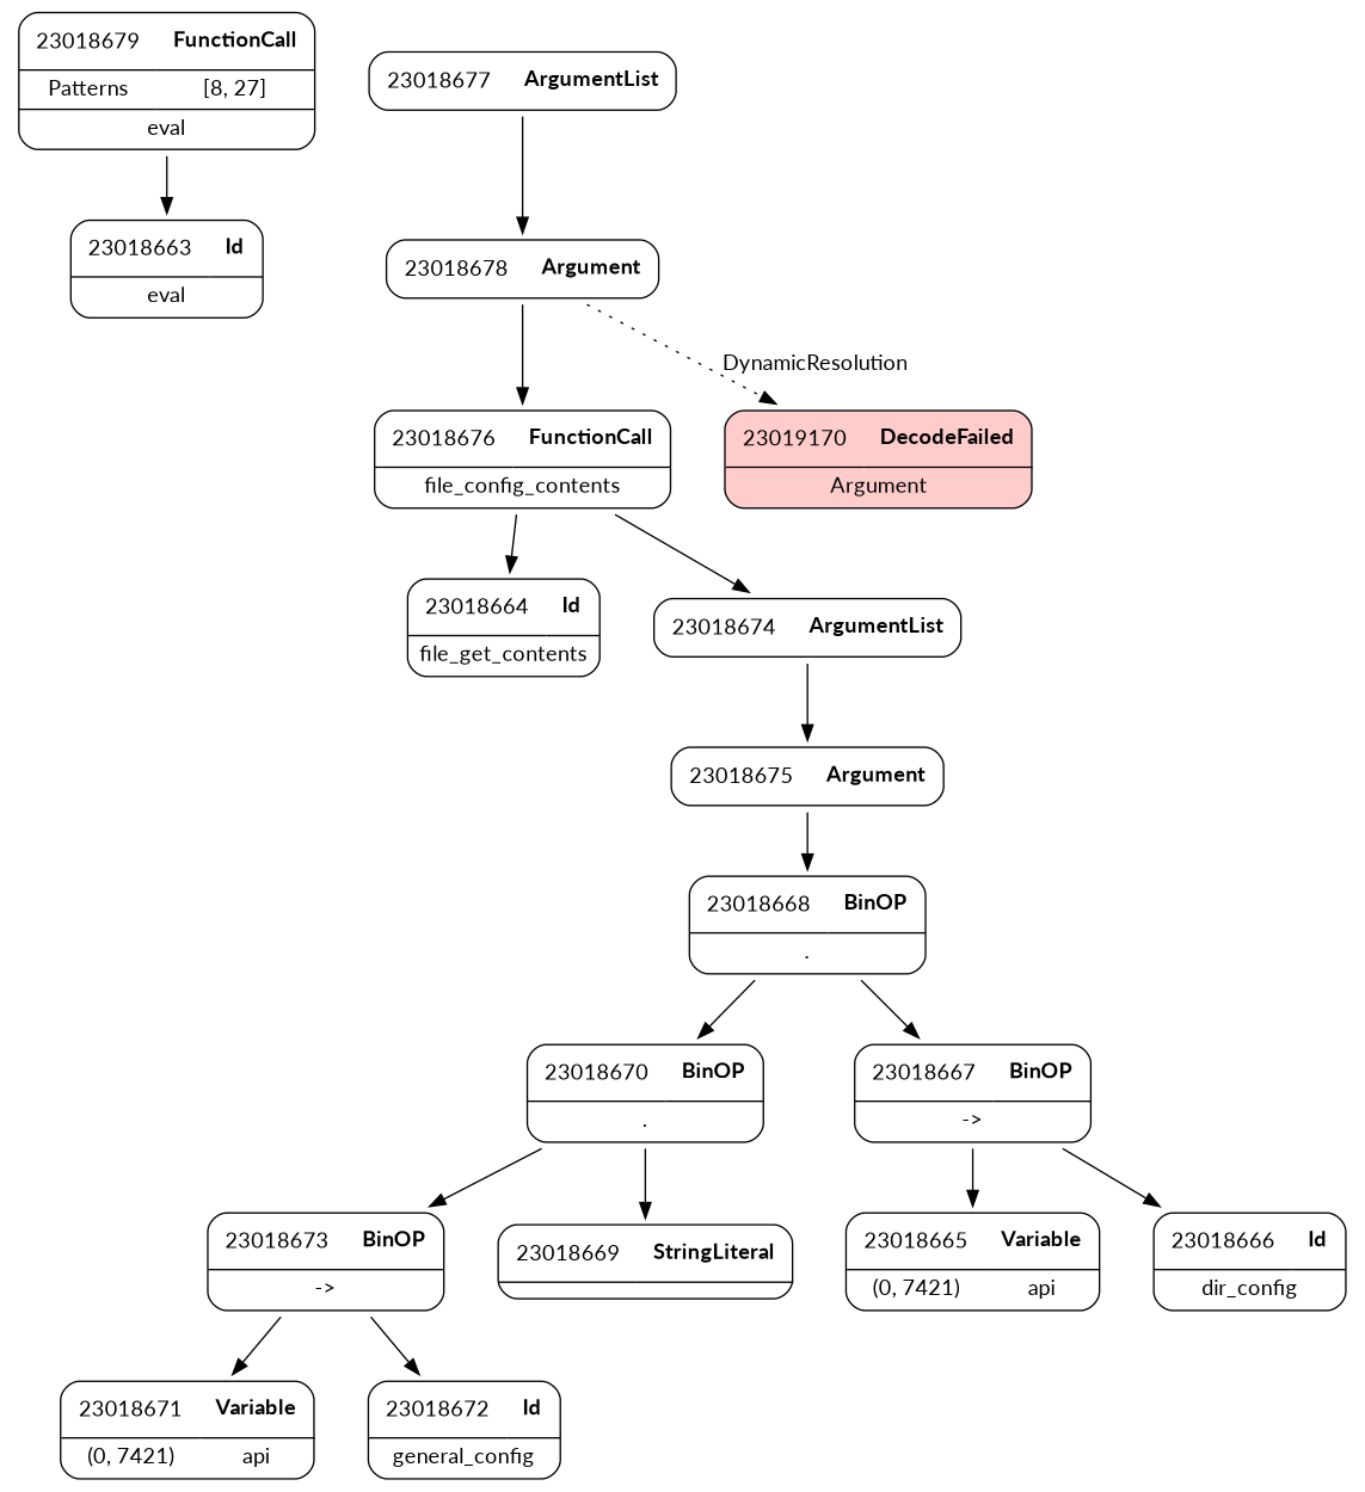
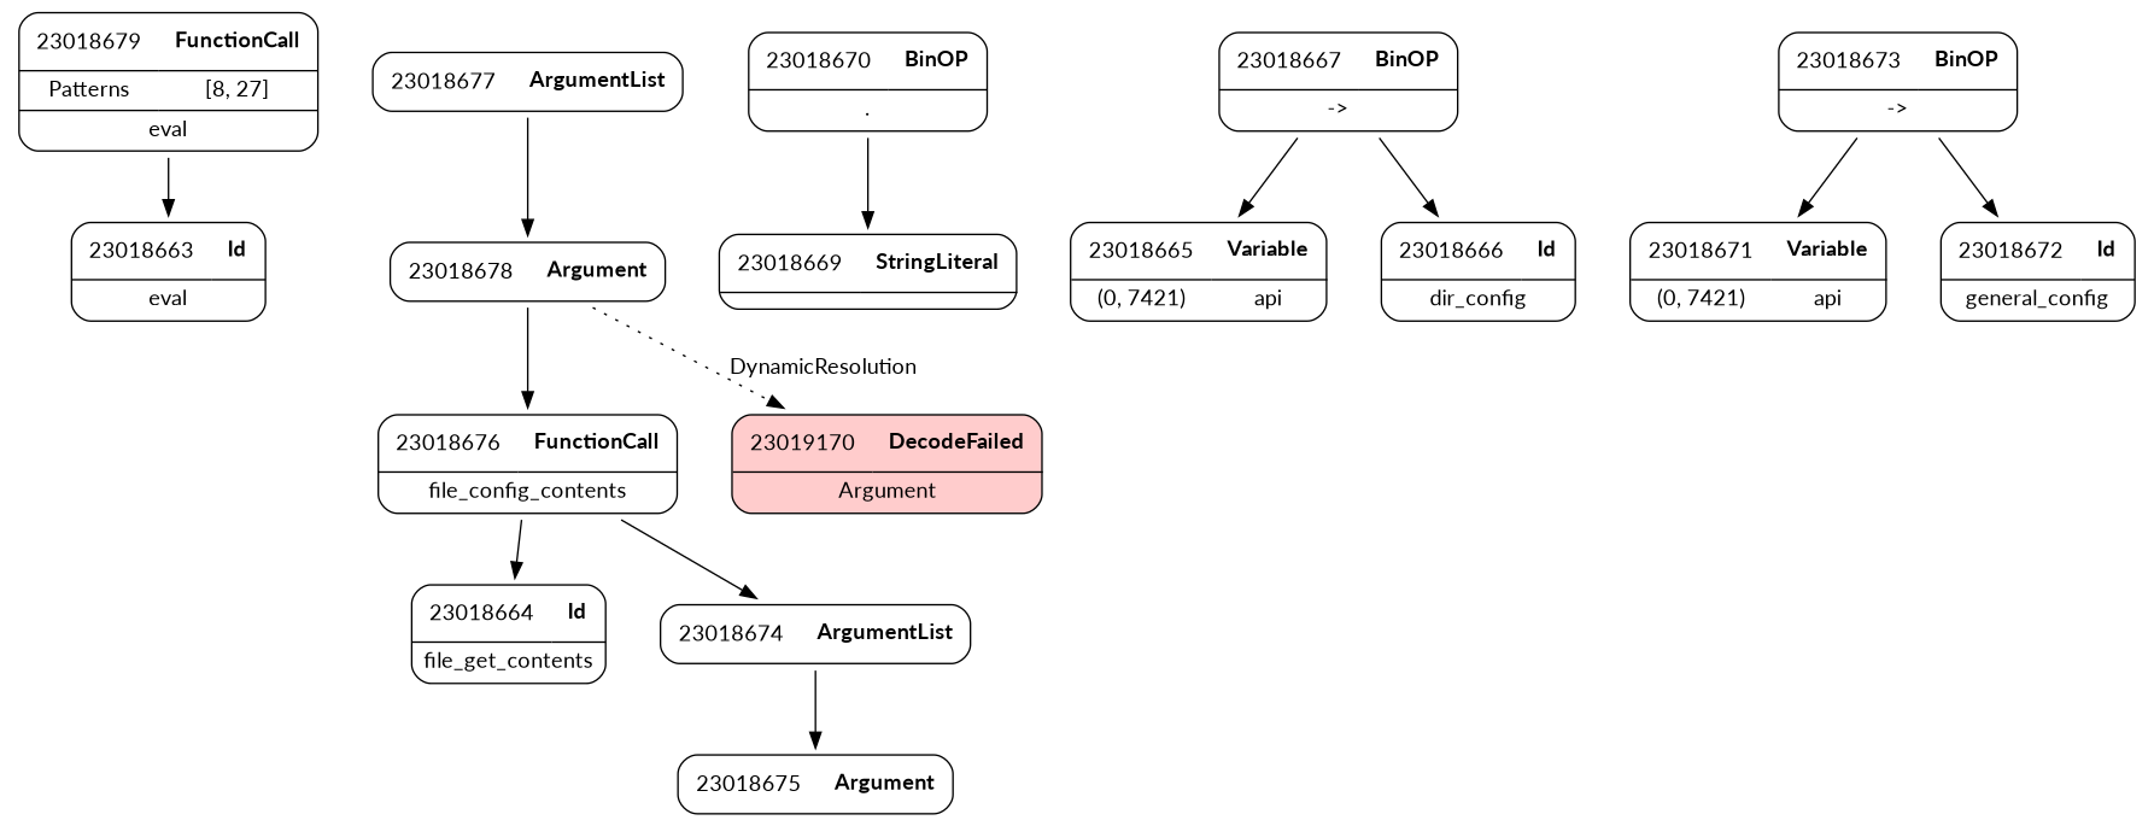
  digraph {
    fontname=Lato
    node [fontname=Lato shape=none]
    edge [fontname=Lato weight=2]
    n1 [label=<<TABLE border='1' cellspacing='0' cellpadding='10' style='rounded' ><TR><TD border='0'>23018679</TD><TD border='0'><B>FunctionCall</B></TD></TR><HR/><TR><TD border='0' cellpadding='5'>Patterns</TD><TD border='0' cellpadding='5'>[8, 27]</TD></TR><HR/><TR><TD border='0' cellpadding='5' colspan='2'>eval</TD></TR></TABLE>>]
    n2 [label=<<TABLE border='1' cellspacing='0' cellpadding='10' style='rounded' ><TR><TD border='0'>23018663</TD><TD border='0'><B>Id</B></TD></TR><HR/><TR><TD border='0' cellpadding='5' colspan='2'>eval</TD></TR></TABLE>>]
    n3 [label=<<TABLE border='1' cellspacing='0' cellpadding='10' style='rounded' ><TR><TD border='0'>23018677</TD><TD border='0'><B>ArgumentList</B></TD></TR></TABLE>>]
    n4 [label=<<TABLE border='1' cellspacing='0' cellpadding='10' style='rounded' ><TR><TD border='0'>23018678</TD><TD border='0'><B>Argument</B></TD></TR></TABLE>>]
    n5 [label=<<TABLE border='1' cellspacing='0' cellpadding='10' style='rounded' ><TR><TD border='0'>23018676</TD><TD border='0'><B>FunctionCall</B></TD></TR><HR/><TR><TD border='0' cellpadding='5' colspan='2'>file_config_contents</TD></TR></TABLE>>]
    n6 [label=<<TABLE border='1' cellspacing='0' cellpadding='10' style='rounded' bgcolor='#FFCCCC' ><TR><TD border='0'>23019170</TD><TD border='0'><B>DecodeFailed</B></TD></TR><HR/><TR><TD border='0' cellpadding='5' colspan='2'>Argument</TD></TR></TABLE>>]
    n7 [label=<<TABLE border='1' cellspacing='0' cellpadding='10' style='rounded' ><TR><TD border='0'>23018664</TD><TD border='0'><B>Id</B></TD></TR><HR/><TR><TD border='0' cellpadding='5' colspan='2'>file_get_contents</TD></TR></TABLE>>]
    n8 [label=<<TABLE border='1' cellspacing='0' cellpadding='10' style='rounded' ><TR><TD border='0'>23018674</TD><TD border='0'><B>ArgumentList</B></TD></TR></TABLE>>]
    n9 [label=<<TABLE border='1' cellspacing='0' cellpadding='10' style='rounded' ><TR><TD border='0'>23018675</TD><TD border='0'><B>Argument</B></TD></TR></TABLE>>]
-   n10 [label=<<TABLE border='1' cellspacing='0' cellpadding='10' style='rounded' ><TR><TD border='0'>23018668</TD><TD border='0'><B>BinOP</B></TD></TR><HR/><TR><TD border='0' cellpadding='5' colspan='2'>.</TD></TR></TABLE>>]
    n11 [label=<<TABLE border='1' cellspacing='0' cellpadding='10' style='rounded' ><TR><TD border='0'>23018670</TD><TD border='0'><B>BinOP</B></TD></TR><HR/><TR><TD border='0' cellpadding='5' colspan='2'>.</TD></TR></TABLE>>]
    n12 [label=<<TABLE border='1' cellspacing='0' cellpadding='10' style='rounded' ><TR><TD border='0'>23018667</TD><TD border='0'><B>BinOP</B></TD></TR><HR/><TR><TD border='0' cellpadding='5' colspan='2'>-&gt;</TD></TR></TABLE>>]
    n13 [label=<<TABLE border='1' cellspacing='0' cellpadding='10' style='rounded' ><TR><TD border='0'>23018673</TD><TD border='0'><B>BinOP</B></TD></TR><HR/><TR><TD border='0' cellpadding='5' colspan='2'>-&gt;</TD></TR></TABLE>>]
    n14 [label=<<TABLE border='1' cellspacing='0' cellpadding='10' style='rounded' ><TR><TD border='0'>23018669</TD><TD border='0'><B>StringLiteral</B></TD></TR><HR/><TR><TD border='0' cellpadding='5' colspan='2'></TD></TR></TABLE>>]
    n15 [label=<<TABLE border='1' cellspacing='0' cellpadding='10' style='rounded' ><TR><TD border='0'>23018665</TD><TD border='0'><B>Variable</B></TD></TR><HR/><TR><TD border='0' cellpadding='5'>(0, 7421)</TD><TD border='0' cellpadding='5'>api</TD></TR></TABLE>>]
    n16 [label=<<TABLE border='1' cellspacing='0' cellpadding='10' style='rounded' ><TR><TD border='0'>23018666</TD><TD border='0'><B>Id</B></TD></TR><HR/><TR><TD border='0' cellpadding='5' colspan='2'>dir_config</TD></TR></TABLE>>]
    n17 [label=<<TABLE border='1' cellspacing='0' cellpadding='10' style='rounded' ><TR><TD border='0'>23018671</TD><TD border='0'><B>Variable</B></TD></TR><HR/><TR><TD border='0' cellpadding='5'>(0, 7421)</TD><TD border='0' cellpadding='5'>api</TD></TR></TABLE>>]
    n18 [label=<<TABLE border='1' cellspacing='0' cellpadding='10' style='rounded' ><TR><TD border='0'>23018672</TD><TD border='0'><B>Id</B></TD></TR><HR/><TR><TD border='0' cellpadding='5' colspan='2'>general_config</TD></TR></TABLE>>]
    n1 -> n2
    n3 -> n4
    n4 -> n5
    n4 -> n6 [label=DynamicResolution style=dotted weight=""]
    n5 -> n7
    n5 -> n8
    n8 -> n9
-   n9 -> n10
-   n10 -> n11
-   n10 -> n12
-   n11 -> n13
    n11 -> n14
    n12 -> n15
    n12 -> n16
    n13 -> n17
    n13 -> n18
  }
